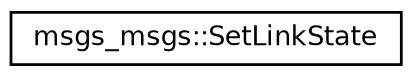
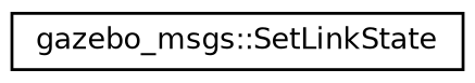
  digraph {
    rankdir=LR
-   n1 [color=black fillcolor=white fontname=Helvetica fontsize=10 height=0.2 label="msgs_msgs::SetLinkState" shape=record style=filled width=0.4]
+   n1 [color=black fillcolor=white fontname=Helvetica fontsize=10 height=0.2 label="gazebo_msgs::SetLinkState" shape=record style=filled width=0.4]
  }
